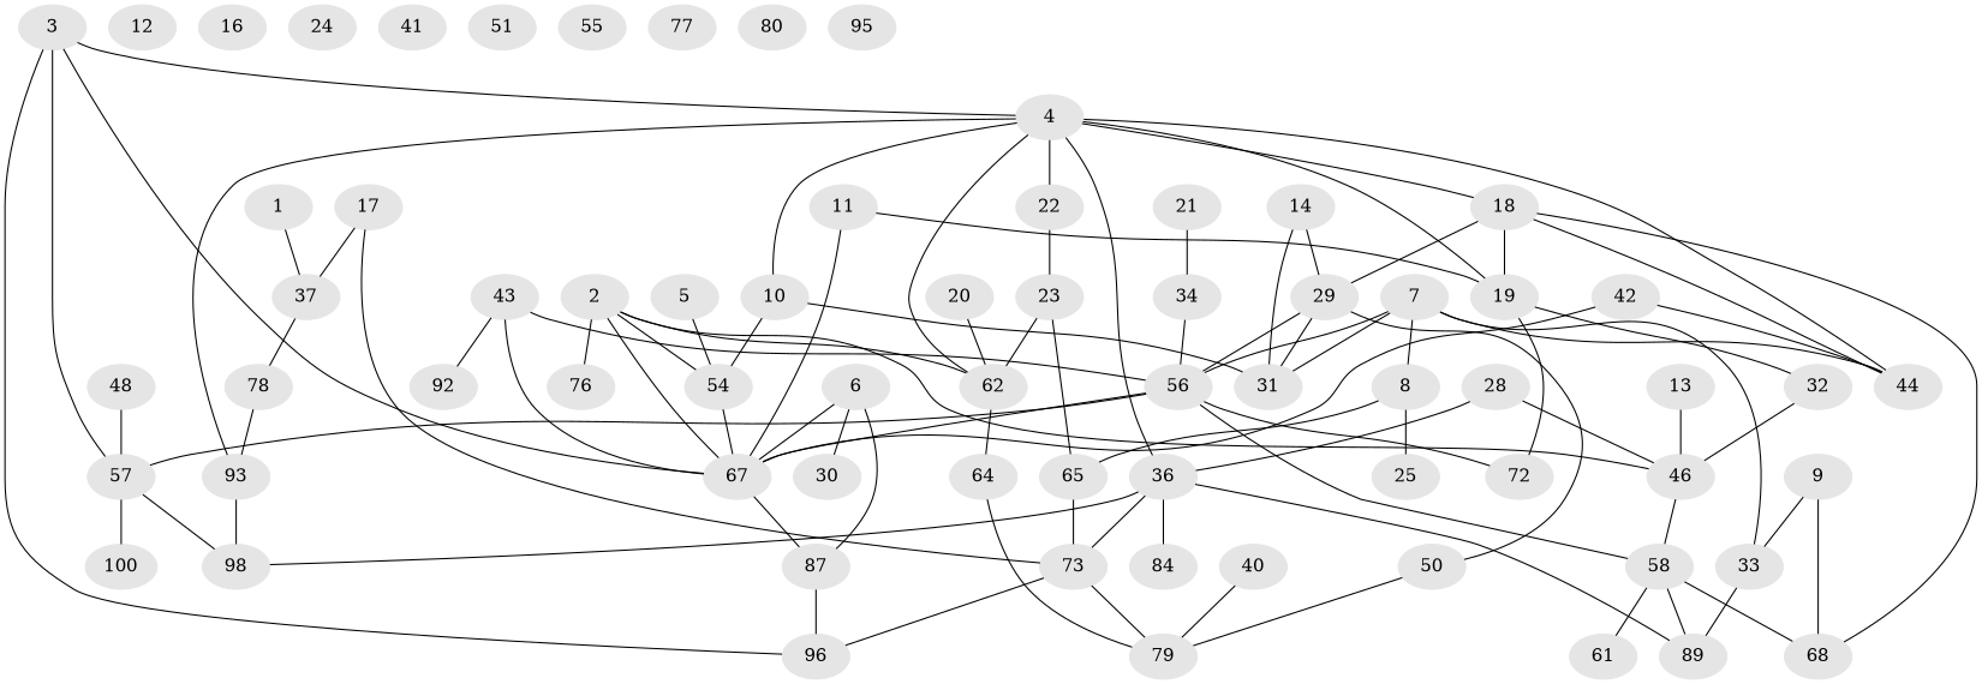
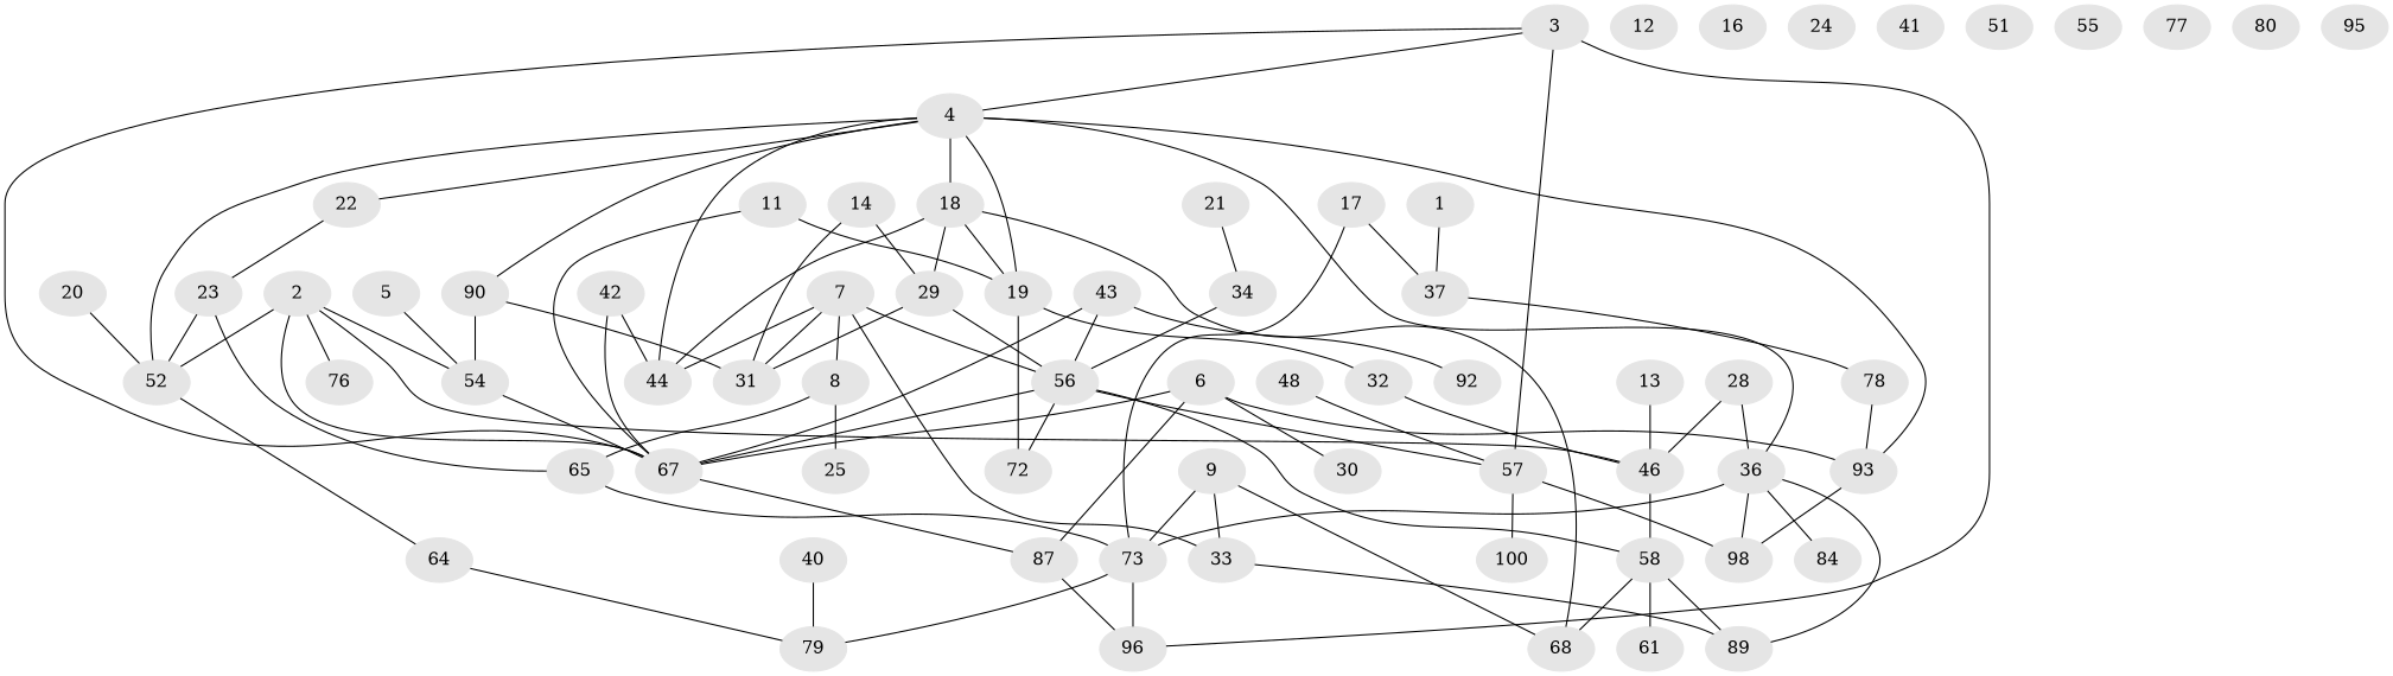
  graph {
    node [color=gray90 style=filled]
    37 [super="+82"]
    78
    1
    2 [super="+88"]
    46 [super="+102"]
    54 [super="+81"]
-   62 [super="+70"]
+   62 [super="+70" label=52]
    67 [super="+91"]
    76
    58 [super="+74"]
    64
    87
    3 [super="+65"]
    4 [super="+52"]
    57 [super="+69"]
    96 [super="+104"]
-   10 [super="+39"]
+   10 [super="+39" label=90]
    18 [super="+60"]
    19 [super="+45"]
    22
    44 [super="+47"]
    n22 [label=36 super="+86"]
    93 [super="+97"]
    98
    100
    31 [super="+75"]
    68 [super="+83"]
    29 [super="+49"]
    32
    72
    23 [super="+99"]
    73 [super="+89"]
    n33 [label=89]
    84
    5
    6
    30
    7 [super="+59"]
    8 [super="+27"]
    33
    56 [super="+94"]
    25
    n43 [label=65 super="+36"]
    9 [super="+15"]
    79 [super="+90"]
    11 [super="+26"]
    12
    13
-   50 [super="+53"]
    14
    16
    17 [super="+38"]
    20
    21
    34
    24
    28
    40
    41
    42
    43 [super="+103"]
    92
    61
    48 [super="+63"]
    51
    55
    77
    80
    95
    37 -- 78
    78 -- 93
    1 -- 37
    2 -- 46
    2 -- 54
    2 -- 62 [weight=2]
    2 -- 67
    2 -- 76
    46 -- 58
    54 -- 67
    62 -- 64
    67 -- 87
    58 -- 68
    58 -- n33
    58 -- 61
    64 -- 79
    87 -- 96
    3 -- 67
    3 -- 4
    3 -- 57 [weight=2]
    3 -- 96
    4 -- 62
    4 -- 10
    4 -- 18
    4 -- 19
    4 -- 22
    4 -- 44
    4 -- n22
    4 -- 93
    57 -- 98
    57 -- 100
    10 -- 54
    10 -- 31
    18 -- 19
    18 -- 44
    18 -- 68
    18 -- 29
    19 -- 32
    19 -- 72
    22 -- 23
    n22 -- 98
    n22 -- 73
    n22 -- n33
    n22 -- 84
    93 -- 98
    29 -- 31
    29 -- 56
-   29 -- 50
    32 -- 46
    23 -- 62
    23 -- n43
    73 -- 96
    73 -- 79
    5 -- 54
    6 -- 67
    6 -- 87
+   6 -- 93
    6 -- 30
    7 -- 44
    7 -- 31 [weight=2]
    7 -- 8
    7 -- 33
    7 -- 56
    8 -- 25
    8 -- n43
    33 -- n33
    56 -- 67
    56 -- 58
    56 -- 57
    56 -- 72
    n43 -- 73
    9 -- 68
+   9 -- 73
    9 -- 33
    11 -- 67
    11 -- 19 [weight=2]
    13 -- 46
-   50 -- 79
    14 -- 31
    14 -- 29
    17 -- 37 [weight=2]
    17 -- 73
    20 -- 62
    21 -- 34
    34 -- 56
    28 -- 46
    28 -- n22
    40 -- 79
    42 -- 67
    42 -- 44
    43 -- 67
    43 -- 56
    43 -- 92
    48 -- 57
  }
